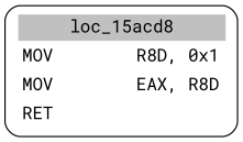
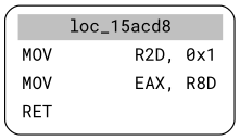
  digraph {
    fontname="Roboto Mono"
-   n1 [fontname="Roboto Mono" label=<<table border="0" cellborder="0" cellpadding="3"><tr><td align="center" colspan="2" bgcolor="grey">loc_15acd8</td></tr><tr><td align="left">MOV        R8D, 0x1</td></tr><tr><td align="left">MOV        EAX, R8D</td></tr><tr><td align="left">RET        </td></tr></table>> shape=Mrecord]
+   n1 [fontname="Roboto Mono" label=<<table border="0" cellborder="0" cellpadding="3"><tr><td align="center" colspan="2" bgcolor="grey">loc_15acd8</td></tr><tr><td align="left">MOV        R2D, 0x1</td></tr><tr><td align="left">MOV        EAX, R8D</td></tr><tr><td align="left">RET        </td></tr></table>> shape=Mrecord]
  }
